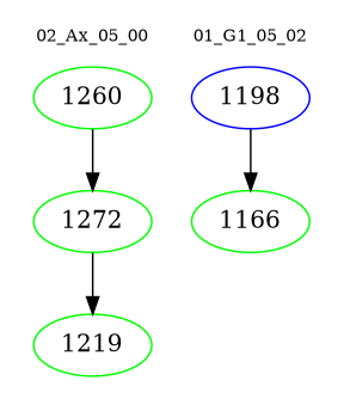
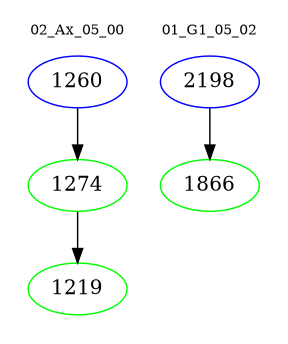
  digraph {
    node [color=green]
    edge [color=black]
-   n1 [label=1260]
+   n1 [color=blue label=1260]
    n2 [label=1219]
-   n3 [label=1272]
-   n4 [color=blue label=1198]
-   n5 [label=1166]
+   n3 [label=1274]
+   n4 [color=blue label=2198]
+   n5 [label=1866]
    subgraph cluster_1 {
      color=white
      fontsize=10
      label="02_Ax_05_00"
      n1
      n2
      n3
    }
    subgraph cluster_2 {
      color=white
      fontsize=10
      label="01_G1_05_02"
      n4
      n5
    }
    n1 -> n3
    n3 -> n2
    n4 -> n5
  }
